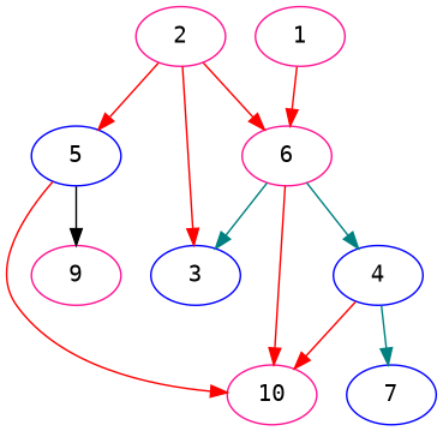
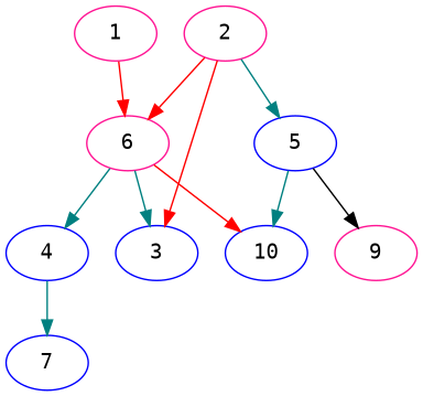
  digraph {
    fontname="DejaVu Sans Mono"
    node [alpha=0.03 color=blue fontname="DejaVu Sans Mono"]
    edge [color=red fontname="DejaVu Sans Mono"]
    1 [alpha=0.11 color=deeppink expect_size=41440256]
    6 [alpha=0.07 color=deeppink expect_size=11900928]
    3 [expect_size=11297792]
    4 [alpha=0.09 expect_size=32417792]
    7 [alpha=0.05 expect_size=19783680]
-   10 [color=deeppink expect_size=11870208]
+   10 [expect_size=11870208]
    2 [alpha=0.15 color=deeppink expect_size=31371264]
    5 [alpha=0.16 expect_size=38914048]
    9 [alpha=0.04 color=deeppink expect_size=32900096]
    1 -> 6
    6 -> 3 [color=teal]
    6 -> 4 [color=teal]
    6 -> 10
    4 -> 7 [color=teal]
-   4 -> 10
    2 -> 6
    2 -> 3
-   2 -> 5
-   5 -> 10
+   2 -> 5 [color=teal]
+   5 -> 10 [color=teal]
    5 -> 9 [color=black]
  }
